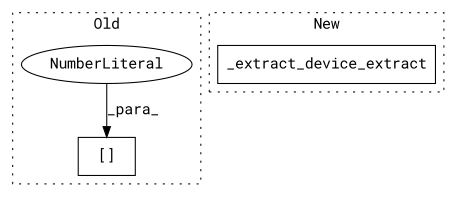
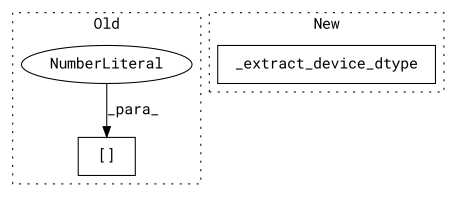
  digraph {
    fontname="Roboto Mono"
    node [shape=box fontname="Roboto Mono"]
    n1 [a=2 l="13,1" label="[]" s="16342,16356"]
    n2 [a=34 l=1 label=NumberLiteral s=16355 shape=ellipse]
-   n3 [a=32 l="22,1" label=_extract_device_extract s="15404,15540"]
+   n3 [a=32 l="22,1" label=_extract_device_dtype s="15404,15540"]
    subgraph cluster_1 {
      label=Old
      style=dotted
      n1
      n2
    }
    subgraph cluster_2 {
      label=New
      style=dotted
      n3
    }
    n2 -> n1 [label=_para_ fontname="Roboto Mono"]
  }
